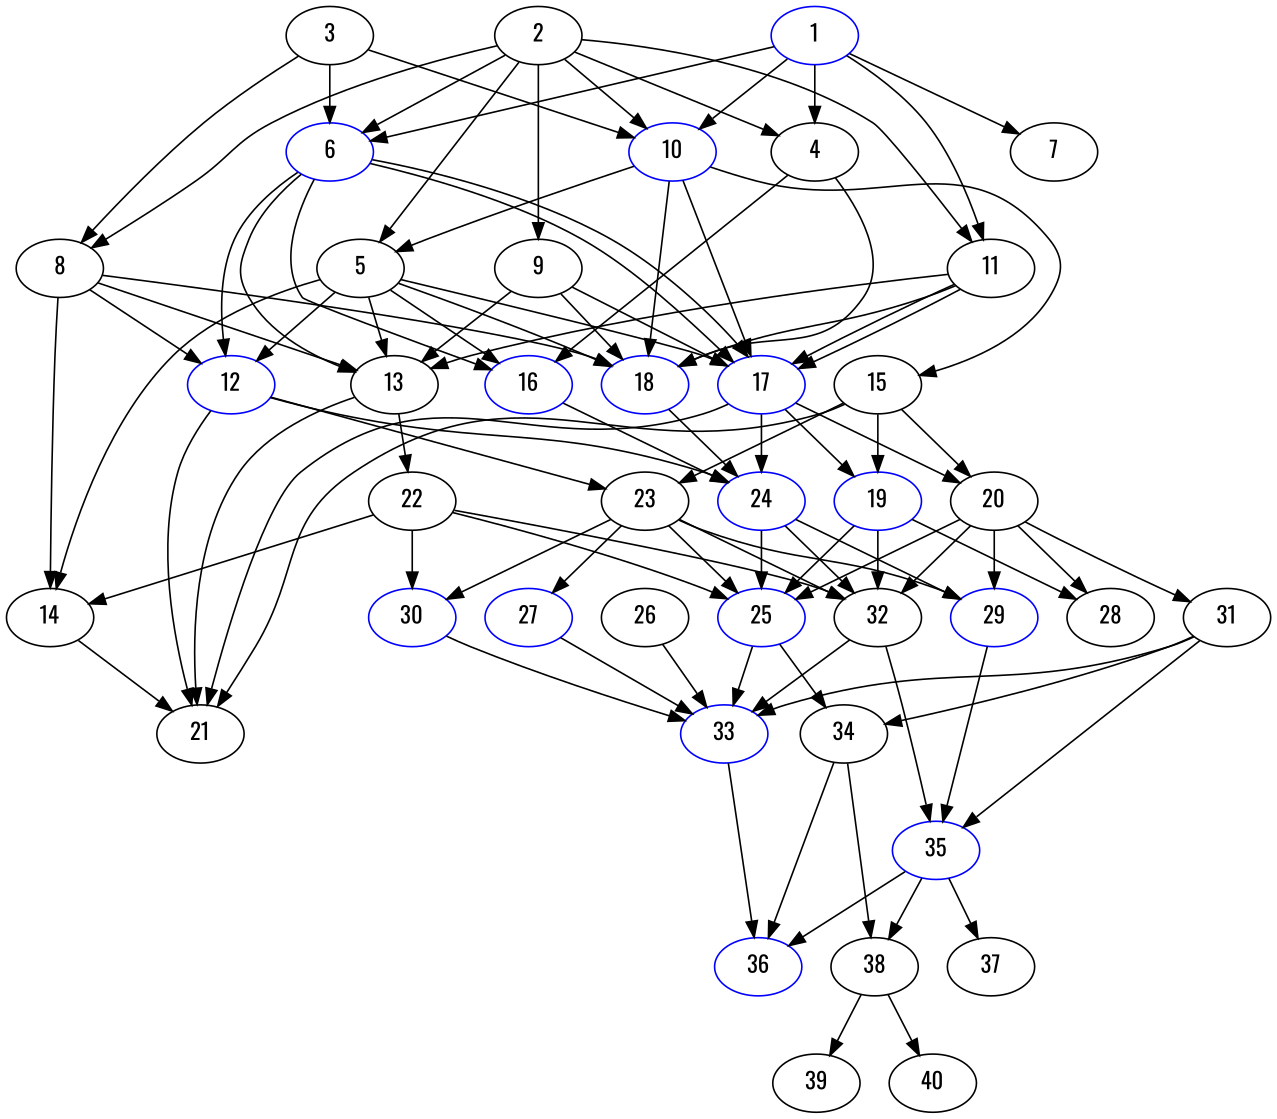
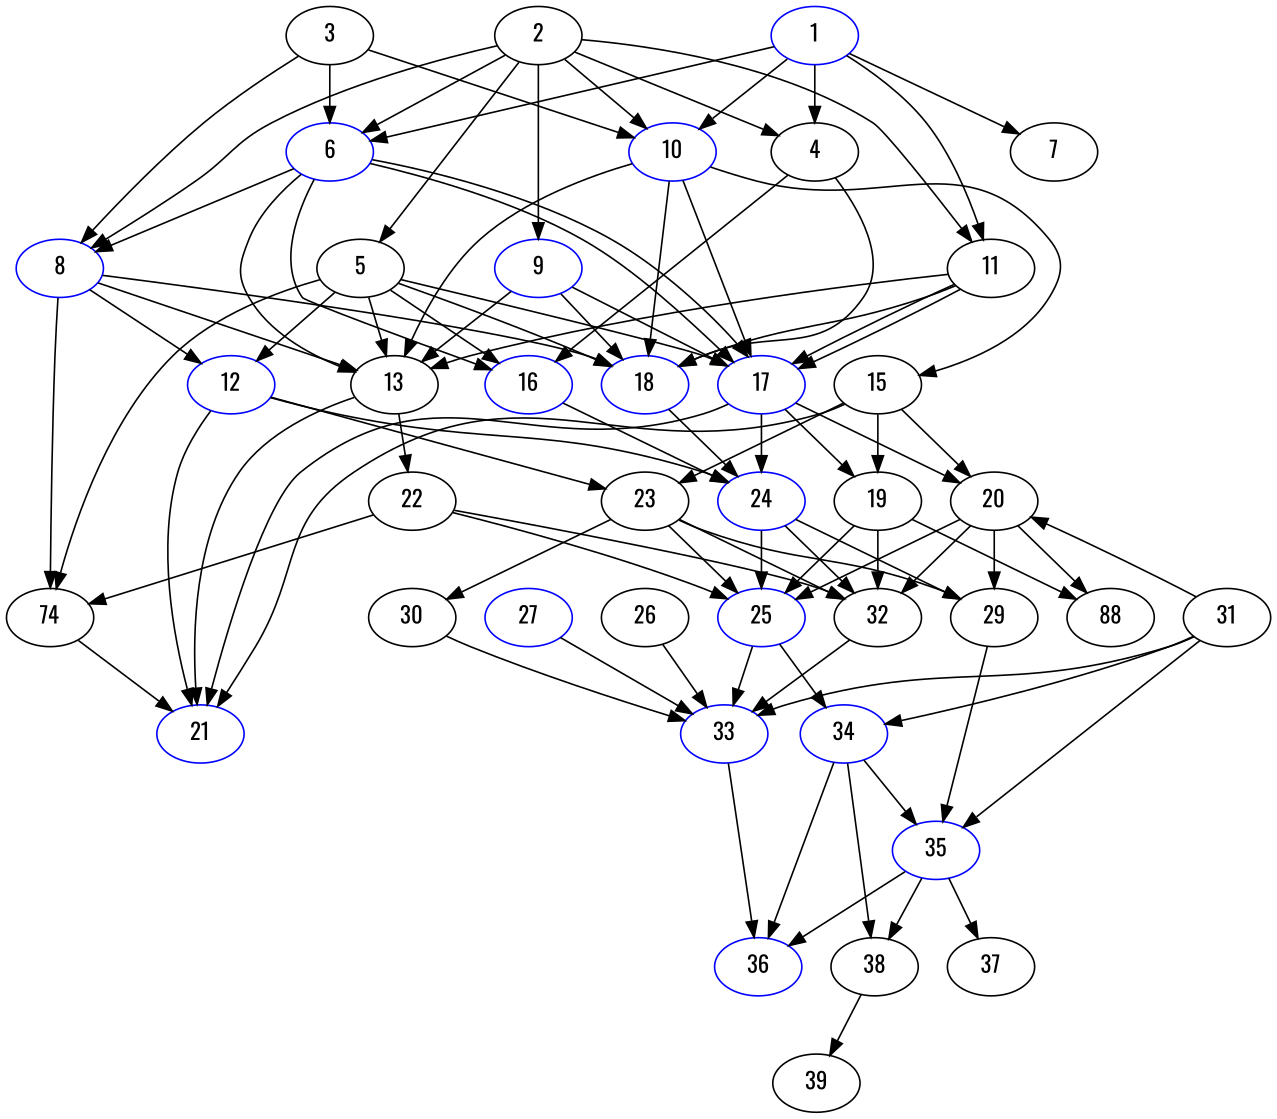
  digraph {
    fontname=Oswald
    node [alpha=0.01 color=black fontname=Oswald]
    edge [fontname=Oswald]
    1 [alpha=0.02 color=blue expect_size=12414976]
    4 [expect_size=46671872]
    6 [alpha=0.18 color=blue expect_size=47328256]
    7 [alpha=0.05 expect_size=11363328]
    10 [alpha=0.19 color=blue expect_size=9482240]
    11 [alpha=0.00 expect_size=28554240]
    16 [alpha=0.19 color=blue expect_size=9099264]
    18 [alpha=0.14 color=blue expect_size=16146432]
    12 [alpha=0.04 color=blue expect_size=32497664]
    13 [expect_size=36672512]
    17 [alpha=0.08 color=blue expect_size=51180544]
    15 [alpha=0.06 expect_size=22968320]
    24 [alpha=0.02 color=blue expect_size=39537664]
-   21 [alpha=0.19 expect_size=27362304]
+   21 [alpha=0.19 color=blue expect_size=27362304]
    23 [alpha=0.07 expect_size=38154240]
    22 [alpha=0.09 expect_size=27622400]
-   19 [alpha=0.14 color=blue expect_size=34063360]
+   19 [alpha=0.14 expect_size=34063360]
    20 [alpha=0.15 expect_size=30357504]
    2 [alpha=0.02 expect_size=20089856]
    5 [alpha=0.14 expect_size=49133568]
-   8 [alpha=0.08 expect_size=14665728]
-   9 [alpha=0.18 expect_size=9489408]
-   14 [alpha=0.06 expect_size=19537920]
+   8 [alpha=0.08 color=blue expect_size=14665728]
+   9 [alpha=0.18 color=blue expect_size=9489408]
+   14 [alpha=0.06 expect_size=19537920 label=74]
    3 [alpha=0.13 expect_size=24016896]
    25 [alpha=0.17 color=blue expect_size=5420032]
    32 [expect_size=37138432]
-   29 [alpha=0.03 color=blue expect_size=20696064]
-   30 [alpha=0.05 color=blue expect_size=6110208]
+   29 [alpha=0.03 expect_size=20696064]
+   30 [alpha=0.05 expect_size=6110208]
    27 [alpha=0.04 color=blue expect_size=16429056]
-   28 [alpha=0.02 expect_size=35063808]
+   28 [alpha=0.02 expect_size=35063808 label=88]
    31 [alpha=0.17 expect_size=40656896]
    33 [alpha=0.18 color=blue expect_size=10401792]
-   34 [expect_size=26407936]
+   34 [color=blue expect_size=26407936]
    35 [alpha=0.12 color=blue expect_size=32215040]
    26 [alpha=0.09 expect_size=19886080]
    36 [alpha=0.04 color=blue expect_size=24526848]
    38 [alpha=0.12 expect_size=6678528]
    37 [alpha=0.16 expect_size=45431808]
    39 [expect_size=12060672]
-   40 [alpha=0.20 expect_size=18639872]
    1 -> 4
    1 -> 6
    1 -> 7
    1 -> 10
    1 -> 11
    4 -> 16
    4 -> 18
    6 -> 16
-   6 -> 12
+   6 -> 8
    6 -> 13
    6 -> 17
    6 -> 17
    10 -> 18
-   10 -> 5
+   10 -> 13
    10 -> 17
    10 -> 15
    11 -> 18
    11 -> 13
    11 -> 17
    11 -> 17
    16 -> 24
    18 -> 24
    12 -> 24
    12 -> 21
    12 -> 23
    13 -> 21
    13 -> 22
    17 -> 24
    17 -> 21
    17 -> 19
    17 -> 20
    15 -> 21
    15 -> 23
    15 -> 19
    15 -> 20
    24 -> 25
    24 -> 32
    24 -> 29
    23 -> 25
    23 -> 32
    23 -> 29
    23 -> 30
-   23 -> 27
    22 -> 14
    22 -> 25
    22 -> 32
-   22 -> 30
    19 -> 25
    19 -> 32
    19 -> 28
    20 -> 25
    20 -> 32
    20 -> 29
    20 -> 28
-   20 -> 31
+   31 -> 20
    2 -> 4
    2 -> 6
    2 -> 10
    2 -> 11
    2 -> 5
    2 -> 8
    2 -> 9
    5 -> 16
    5 -> 18
    5 -> 12
    5 -> 13
    5 -> 17
    5 -> 14
    8 -> 18
    8 -> 12
    8 -> 13
    8 -> 14
    9 -> 18
    9 -> 13
    9 -> 17
    14 -> 21
    3 -> 6
    3 -> 10
    3 -> 8
    25 -> 33
    25 -> 34
    32 -> 33
-   32 -> 35
+   34 -> 35
    29 -> 35
    30 -> 33
    27 -> 33
    31 -> 33
    31 -> 34
    31 -> 35
    33 -> 36
    34 -> 36
    34 -> 38
    35 -> 36
    35 -> 38
    35 -> 37
    26 -> 33
    38 -> 39
-   38 -> 40
  }
